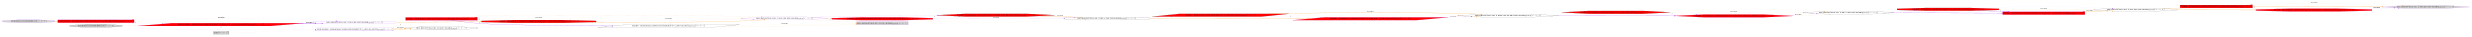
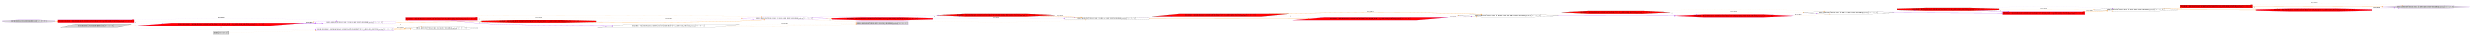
  digraph {
    rankdir=LR
    fontname="Courier Prime"
    node [fillcolor=red shape=octagon style=filled color=black fontname="Courier Prime"]
    edge [style=dotted color=darkorange arrowhead=vee fontname="Courier Prime"]
    n1 [label="shouldRead = ManifestEvaluator.forRowFilter(not(equal(\"ID\",75)),SPEC,false).eval(FILE)@@@9@@@['1', '0', '0']" shape=parallelogram]
    n2 [label="shouldRead = ManifestEvaluator.forRowFilter(not(equal(\"ID\",INT_MAX_VALUE - 4)),SPEC,false).eval(FILE)@@@9@@@['0', '1', '0']" shape=parallelogram color=purple]
    n3 [fillcolor=white label="Assert.assertTrue(\"Should read: id between lower and upper bounds\",shouldRead)@@@10@@@['1', '1', '0']" shape=hexagon]
    n4 [label="shouldRead = ManifestEvaluator.forRowFilter(not(equal(\"ID\",30)),SPEC,false).eval(FILE)@@@7@@@['1', '0', '0']" color=purple]
    n5 [fillcolor=white label="Assert.assertTrue(\"Should read: id equal to lower bound\",shouldRead)@@@8@@@['1', '1', '0']"]
    n6 [label="shouldRead = ManifestEvaluator.forRowFilter(not(equal(\"ID\",INT_MIN_VALUE)),SPEC,false).eval(FILE)@@@7@@@['0', '1', '0']" shape=hexagon]
    n7 [fillcolor=white label="Assert.assertTrue(\"Should read: id below lower bound\",shouldRead)@@@6@@@['1', '1', '0']" shape=hexagon color=purple]
    n8 [fillcolor=lightgray label="Assert.assertFalse(\"Should skip: not(true)\",shouldRead)@@@6@@@['0', '0', '1']" shape=folder color=purple]
    n9 [label="shouldRead = ManifestEvaluator.forRowFilter(not(equal(\"ID\",85)),SPEC,false).eval(FILE)@@@15@@@['1', '0', '0']" shape=folder]
    n10 [label="shouldRead = ManifestEvaluator.forRowFilter(not(equal(\"ID\",INT_MAX_VALUE + 6)),SPEC,false).eval(FILE)@@@15@@@['0', '1', '0']" color=purple]
    n11 [fillcolor=lightgray label="Assert.assertTrue(\"Should read: id above upper bound\",shouldRead)@@@16@@@['1', '1', '0']" shape=hexagon color=purple]
    n12 [fillcolor=white label="Assert.assertTrue(\"Should read: id equal to upper bound\",shouldRead)@@@12@@@['1', '1', '0']" shape=hexagon]
    n13 [label="shouldRead = ManifestEvaluator.forRowFilter(not(equal(\"ID\",80)),SPEC,false).eval(FILE)@@@13@@@['1', '0', '0']"]
    n14 [label="shouldRead = ManifestEvaluator.forRowFilter(not(equal(\"ID\",INT_MAX_VALUE + 1)),SPEC,false).eval(FILE)@@@13@@@['0', '1', '0']" shape=folder color=purple]
    n15 [fillcolor=white label="boolean shouldRead = ManifestEvaluator.forRowFilter(not(lessThan(\"id\",5)),SPEC,true).eval(FILE)@@@3@@@['0', '0', '1']" shape=folder color=purple]
    n16 [fillcolor=white label="Assert.assertTrue(\"Should read: not(false)\",shouldRead)@@@4@@@['0', '0', '1']"]
    n17 [label="shouldRead = ManifestEvaluator.forRowFilter(not(equal(\"ID\",29)),SPEC,false).eval(FILE)@@@5@@@['1', '0', '0']" shape=folder color=purple]
    n18 [fillcolor=white label="shouldRead = ManifestEvaluator.forRowFilter(not(greaterThan(\"id\",5)),SPEC,true).eval(FILE)@@@5@@@['0', '0', '1']" shape=parallelogram]
    n19 [label="shouldRead = ManifestEvaluator.forRowFilter(not(equal(\"ID\",INT_MIN_VALUE - 1)),SPEC,false).eval(FILE)@@@5@@@['0', '1', '0']"]
    n20 [fillcolor=white label="Assert.assertTrue(\"Should read: id above upper bound\",shouldRead)@@@14@@@['1', '1', '0']"]
    n21 [fillcolor=lightgray label="testCaseInsensitiveIntegerNotEqRewritten['1', '0', '0']" color=purple]
    n22 [label="boolean shouldRead = ManifestEvaluator.forRowFilter(not(equal(\"ID\",5)),SPEC,false).eval(FILE)@@@3@@@['1', '0', '0']" shape=folder color=purple]
    n23 [fillcolor=lightgray label="testNot['0', '0', '1']" shape=folder]
    n24 [label="boolean shouldRead = ManifestEvaluator.forRowFilter(not(equal(\"ID\",INT_MIN_VALUE - 25)),SPEC,false).eval(FILE)@@@3@@@['0', '1', '0']" shape=parallelogram color=purple]
    n25 [fillcolor=white label="Assert.assertTrue(\"Should read: id below lower bound\",shouldRead)@@@4@@@['1', '1', '0']" color=purple]
-   n26 [fillcolor=lightgray label="testCaseInsensitiveIntegerNotEqRewritten['0', '1', '0']"]
+   n26 [fillcolor=lightgray label="testCaseInsensitiveIntegerNotEqRewritten['0', '1', '0']" shape=parallelogram]
    n27 [label="shouldRead = ManifestEvaluator.forRowFilter(not(equal(\"ID\",79)),SPEC,false).eval(FILE)@@@11@@@['1', '0', '0']" shape=hexagon]
    n28 [label="shouldRead = ManifestEvaluator.forRowFilter(not(equal(\"ID\",INT_MAX_VALUE)),SPEC,false).eval(FILE)@@@11@@@['0', '1', '0']" shape=hexagon color=purple]
    n1 -> n2 [label=0 color=purple]
    n1 -> n3 [label=shouldRead style=bold]
    n1 -> n3
    n2 -> n3 [label=shouldRead style=dashed color=purple arrowhead=box]
    n2 -> n3 [arrowhead=box]
    n3 -> n27
    n3 -> n28 [style=bold color=purple arrowhead=box]
    n4 -> n5
    n4 -> n5 [label=shouldRead style=dashed color=purple arrowhead=box]
    n4 -> n6 [label=0 color=purple]
    n5 -> n1 [style=dashed color=purple arrowhead=box]
    n5 -> n2 [style=bold arrowhead=box]
    n6 -> n5 [style=dashed color=purple]
    n6 -> n5 [label=shouldRead style=bold]
    n7 -> n4 [style=bold arrowhead=box]
    n7 -> n6 [style=dashed color=purple arrowhead=box]
    n7 -> n8 [label=0 style=dashed]
    n9 -> n10 [label=0 style=dashed]
    n9 -> n11 [label=shouldRead]
    n9 -> n11 [style=bold]
    n10 -> n11 [label=shouldRead color=purple arrowhead=box]
    n10 -> n11 [color=purple]
    n12 -> n13 [color=purple arrowhead=box]
    n12 -> n14 [style=bold color=purple]
    n13 -> n14 [label=0 style=bold color=purple arrowhead=box]
    n13 -> n20 [color=purple arrowhead=box]
    n13 -> n20 [label=shouldRead style=dashed]
    n14 -> n20 [label=shouldRead style=bold arrowhead=box]
    n14 -> n20
    n15 -> n16 [label=shouldRead style=bold arrowhead=box]
    n15 -> n16 [style=bold arrowhead=box]
    n16 -> n18 [color=purple]
    n17 -> n7 [style=dashed arrowhead=box]
    n17 -> n7 [label=shouldRead arrowhead=box]
    n17 -> n18 [label=0 style=bold color=purple]
    n17 -> n19 [label=0 arrowhead=box]
    n18 -> n8 [label=shouldRead arrowhead=box]
    n18 -> n8 [style=dashed]
    n19 -> n7 [label=shouldRead color=purple]
    n19 -> n7 [style=bold]
    n20 -> n9 [style=bold]
    n20 -> n10 [style=bold]
    n21 -> n22 [style=bold arrowhead=box]
    n22 -> n15 [label=0 color=purple arrowhead=box]
    n22 -> n24 [label=0 color=purple]
    n22 -> n25 [label=shouldRead color=purple arrowhead=box]
    n22 -> n25 [arrowhead=box]
    n23 -> n15
    n24 -> n25 [label=shouldRead style=bold color=purple arrowhead=box]
    n24 -> n25 [style=bold color=purple]
    n25 -> n16 [label=0]
    n25 -> n17 [arrowhead=box]
    n25 -> n19 [style=bold]
    n26 -> n24 [style=dashed]
    n27 -> n12 [arrowhead=box]
    n27 -> n12 [label=shouldRead]
    n27 -> n28 [label=0 color=purple arrowhead=box]
    n28 -> n12 [color=purple arrowhead=box]
    n28 -> n12 [label=shouldRead style=dashed]
  }
